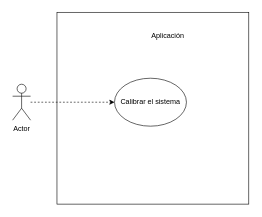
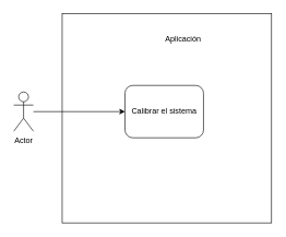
  <mxCell id="0" />
  <mxCell id="1" parent="0" />
  <mxCell id="2" value="" style="whiteSpace=wrap;html=1;aspect=fixed;" vertex="1" parent="1"><mxGeometry x="94" y="20" width="320" height="320" as="geometry" /></mxCell>
- <mxCell id="3" style="edgeStyle=orthogonalEdgeStyle;rounded=0;orthogonalLoop=1;jettySize=auto;html=1;dashed=1;" edge="1" parent="1" source="4" target="5"><mxGeometry relative="1" as="geometry" /></mxCell>
+ <mxCell id="3" style="edgeStyle=orthogonalEdgeStyle;rounded=0;orthogonalLoop=1;jettySize=auto;html=1;" edge="1" parent="1" source="4" target="5"><mxGeometry relative="1" as="geometry" /></mxCell>
  <mxCell id="4" value="Actor" style="shape=umlActor;verticalLabelPosition=bottom;verticalAlign=top;html=1;outlineConnect=0;" vertex="1" parent="1"><mxGeometry x="20" y="140" width="30" height="60" as="geometry" /></mxCell>
- <mxCell id="5" value="Calibrar el sistema" style="ellipse;whiteSpace=wrap;html=1;" vertex="1" parent="1"><mxGeometry x="190" y="130" width="120" height="80" as="geometry" /></mxCell>
+ <mxCell id="5" value="Calibrar el sistema" style="whiteSpace=wrap;html=1;rounded=1;" vertex="1" parent="1"><mxGeometry x="190" y="130" width="120" height="80" as="geometry" /></mxCell>
  <mxCell id="6" value="Aplicación" style="text;html=1;align=center;verticalAlign=middle;whiteSpace=wrap;rounded=0;" vertex="1" parent="1"><mxGeometry x="214" y="45" width="130" height="30" as="geometry" /></mxCell>
